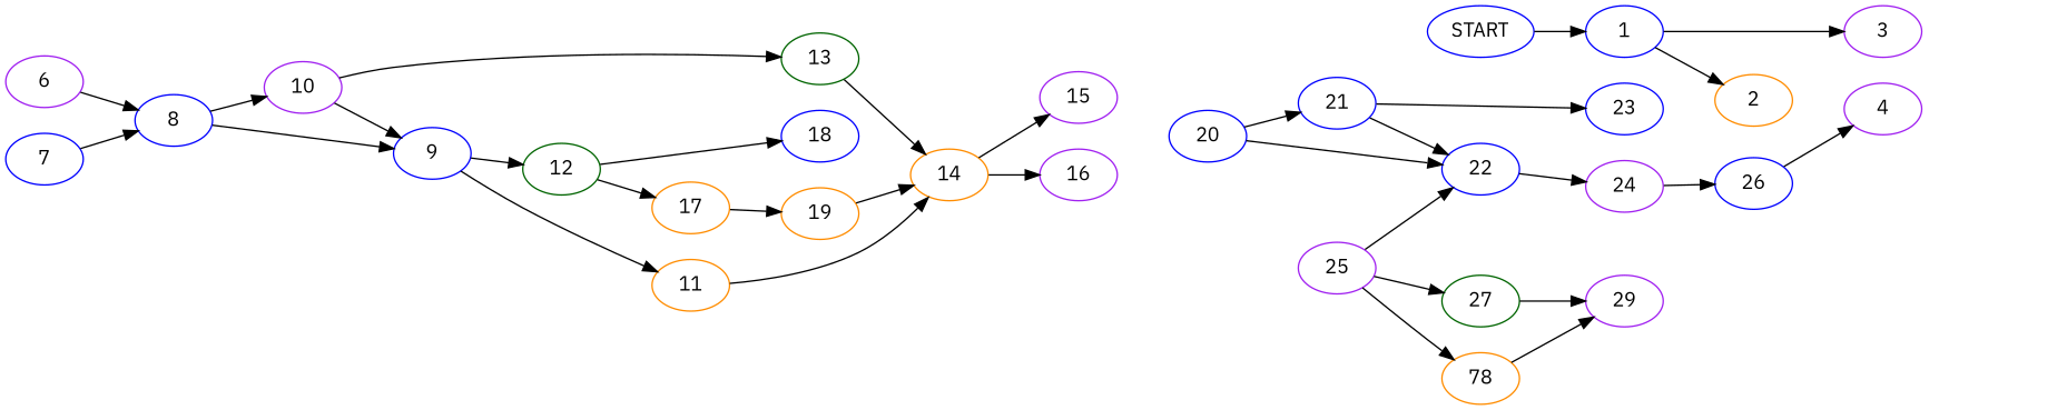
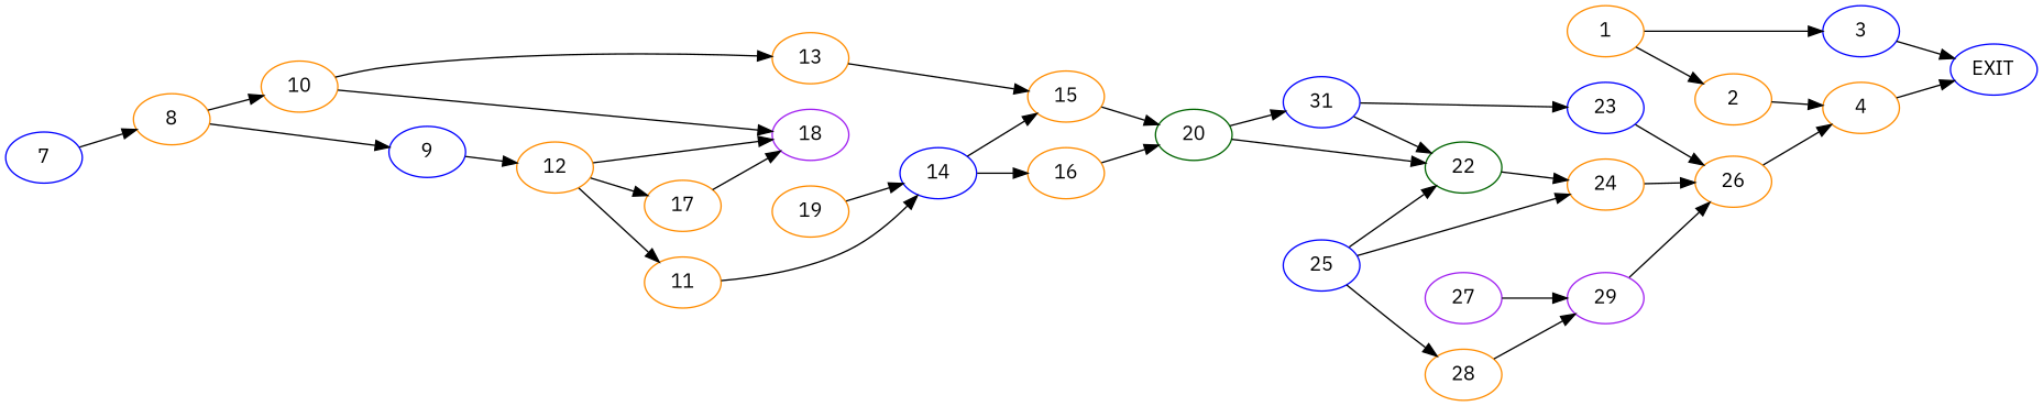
  digraph {
    fontname="IBM Plex Sans"
    rankdir=LR
    node [color=darkorange fontname="IBM Plex Sans"]
    edge [fontname="IBM Plex Sans"]
-   n1 [color=blue label=START]
-   1 [color=blue]
+   1
    2
-   3 [color=purple]
-   4 [color=purple]
-   6 [color=purple]
-   8 [color=blue]
+   3 [color=blue]
+   n5 [color=blue label=EXIT]
+   4
+   8
    7 [color=blue]
    9 [color=blue]
-   10 [color=purple]
+   10
    11
-   12 [color=darkgreen]
-   13 [color=darkgreen]
-   14
+   12
+   13
+   14 [color=blue]
    17
-   18 [color=blue]
-   15 [color=purple]
-   16 [color=purple]
+   18 [color=purple]
+   15
+   16
    19
-   20 [color=blue]
-   21 [color=blue]
-   22 [color=blue]
+   20 [color=darkgreen]
+   21 [color=blue label=31]
+   22 [color=darkgreen]
    23 [color=blue]
-   24 [color=purple]
-   26 [color=blue]
-   25 [color=purple]
-   27 [color=darkgreen]
-   28 [label=78]
+   24
+   26
+   25 [color=blue]
+   27 [color=purple]
+   28
    29 [color=purple]
-   n1 -> 1
    1 -> 2
    1 -> 3
-   6 -> 8
+   2 -> 4
+   3 -> n5
+   4 -> n5
    8 -> 9
    8 -> 10
    7 -> 8
-   9 -> 11
+   12 -> 11
    9 -> 12
-   10 -> 9
+   10 -> 18
    10 -> 13
    11 -> 14
    12 -> 17
    12 -> 18
-   13 -> 14
+   13 -> 15
    14 -> 15
    14 -> 16
-   17 -> 19
+   17 -> 18
+   15 -> 20
+   16 -> 20
    19 -> 14
    20 -> 21
    20 -> 22
    21 -> 22
    21 -> 23
    22 -> 24
+   23 -> 26
    24 -> 26
    26 -> 4
    25 -> 22
-   25 -> 27
+   25 -> 24
    25 -> 28
    27 -> 29
    28 -> 29
+   29 -> 26
  }
